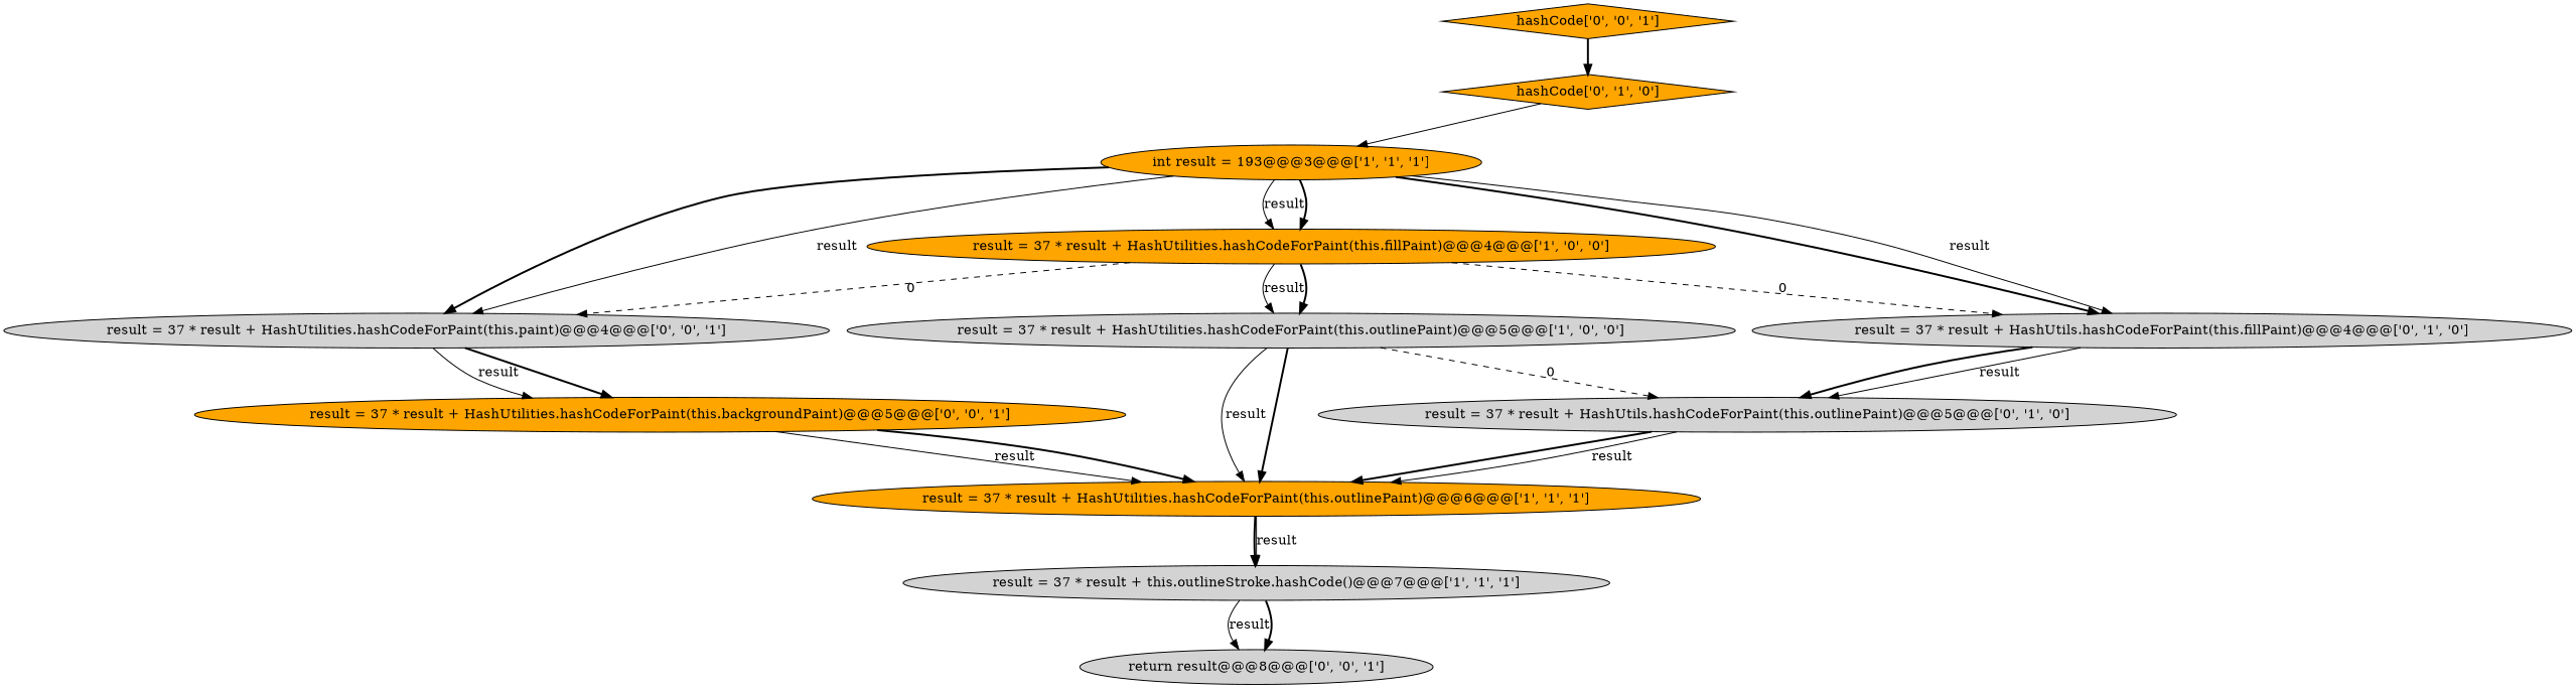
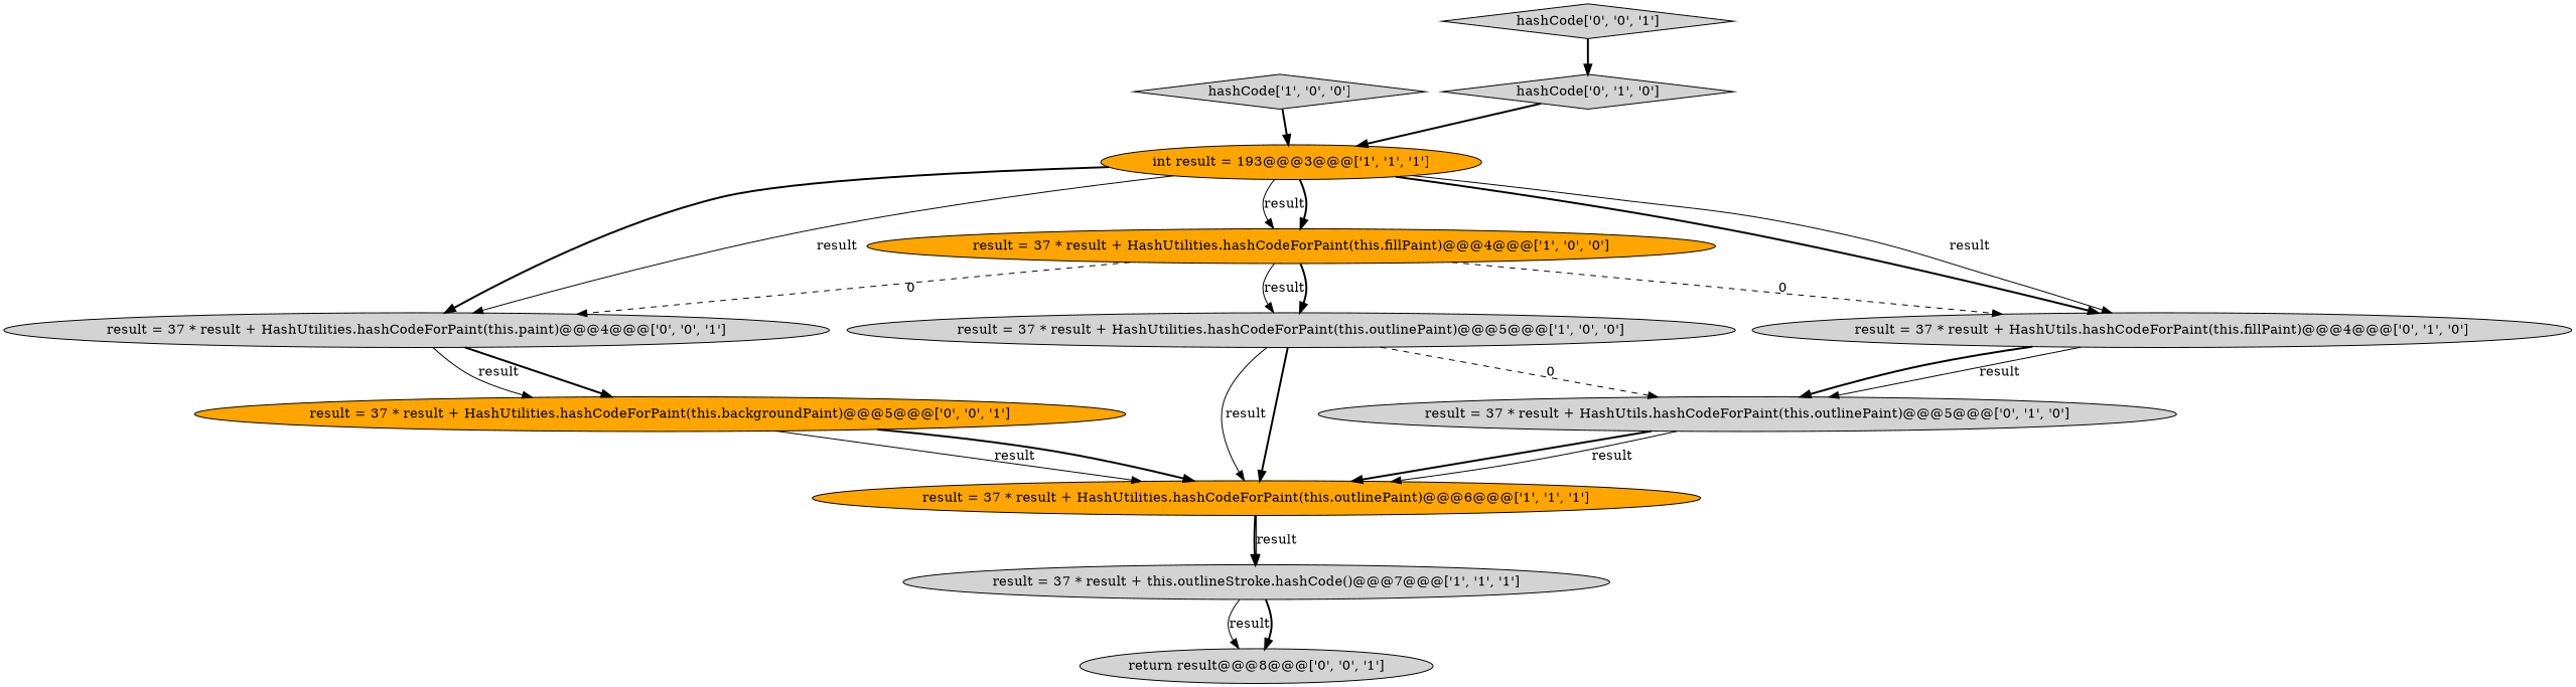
  digraph {
    node [fillcolor=lightgrey shape=ellipse style=filled]
    edge [style=bold]
+   n1 [label="hashCode['1', '0', '0']" shape=diamond]
    n2 [fillcolor=orange label="int result = 193@@@3@@@['1', '1', '1']"]
    n3 [label="result = 37 * result + HashUtilities.hashCodeForPaint(this.paint)@@@4@@@['0', '0', '1']"]
    n4 [fillcolor=orange label="result = 37 * result + HashUtilities.hashCodeForPaint(this.fillPaint)@@@4@@@['1', '0', '0']"]
    n5 [label="result = 37 * result + HashUtils.hashCodeForPaint(this.fillPaint)@@@4@@@['0', '1', '0']"]
-   n6 [fillcolor=orange label="hashCode['0', '1', '0']" shape=diamond]
+   n6 [label="hashCode['0', '1', '0']" shape=diamond]
    n7 [fillcolor=orange label="result = 37 * result + HashUtilities.hashCodeForPaint(this.backgroundPaint)@@@5@@@['0', '0', '1']"]
    n8 [fillcolor=orange label="result = 37 * result + HashUtilities.hashCodeForPaint(this.outlinePaint)@@@6@@@['1', '1', '1']"]
    n9 [label="result = 37 * result + this.outlineStroke.hashCode()@@@7@@@['1', '1', '1']"]
    n10 [label="return result@@@8@@@['0', '0', '1']"]
    n11 [label="result = 37 * result + HashUtilities.hashCodeForPaint(this.outlinePaint)@@@5@@@['1', '0', '0']"]
    n12 [label="result = 37 * result + HashUtils.hashCodeForPaint(this.outlinePaint)@@@5@@@['0', '1', '0']"]
-   n13 [fillcolor=orange label="hashCode['0', '0', '1']" shape=diamond]
+   n13 [label="hashCode['0', '0', '1']" shape=diamond]
+   n1 -> n2
    n2 -> n3
    n2 -> n3 [label=result style=solid]
    n2 -> n4 [label=result style=solid]
    n2 -> n4
    n2 -> n5
    n2 -> n5 [label=result style=solid]
    n3 -> n7
    n3 -> n7 [label=result style=solid]
    n4 -> n3 [label=0 style=dashed]
    n4 -> n5 [label=0 style=dashed]
    n4 -> n11 [label=result style=solid]
    n4 -> n11
    n5 -> n12 [label=result style=solid]
    n5 -> n12
-   n6 -> n2 [style=solid]
+   n6 -> n2
    n7 -> n8 [label=result style=solid]
    n7 -> n8
    n8 -> n9
    n8 -> n9 [label=result style=solid]
    n9 -> n10 [label=result style=solid]
    n9 -> n10
    n11 -> n8
    n11 -> n8 [label=result style=solid]
    n11 -> n12 [label=0 style=dashed]
    n12 -> n8
    n12 -> n8 [label=result style=solid]
    n13 -> n6
  }
